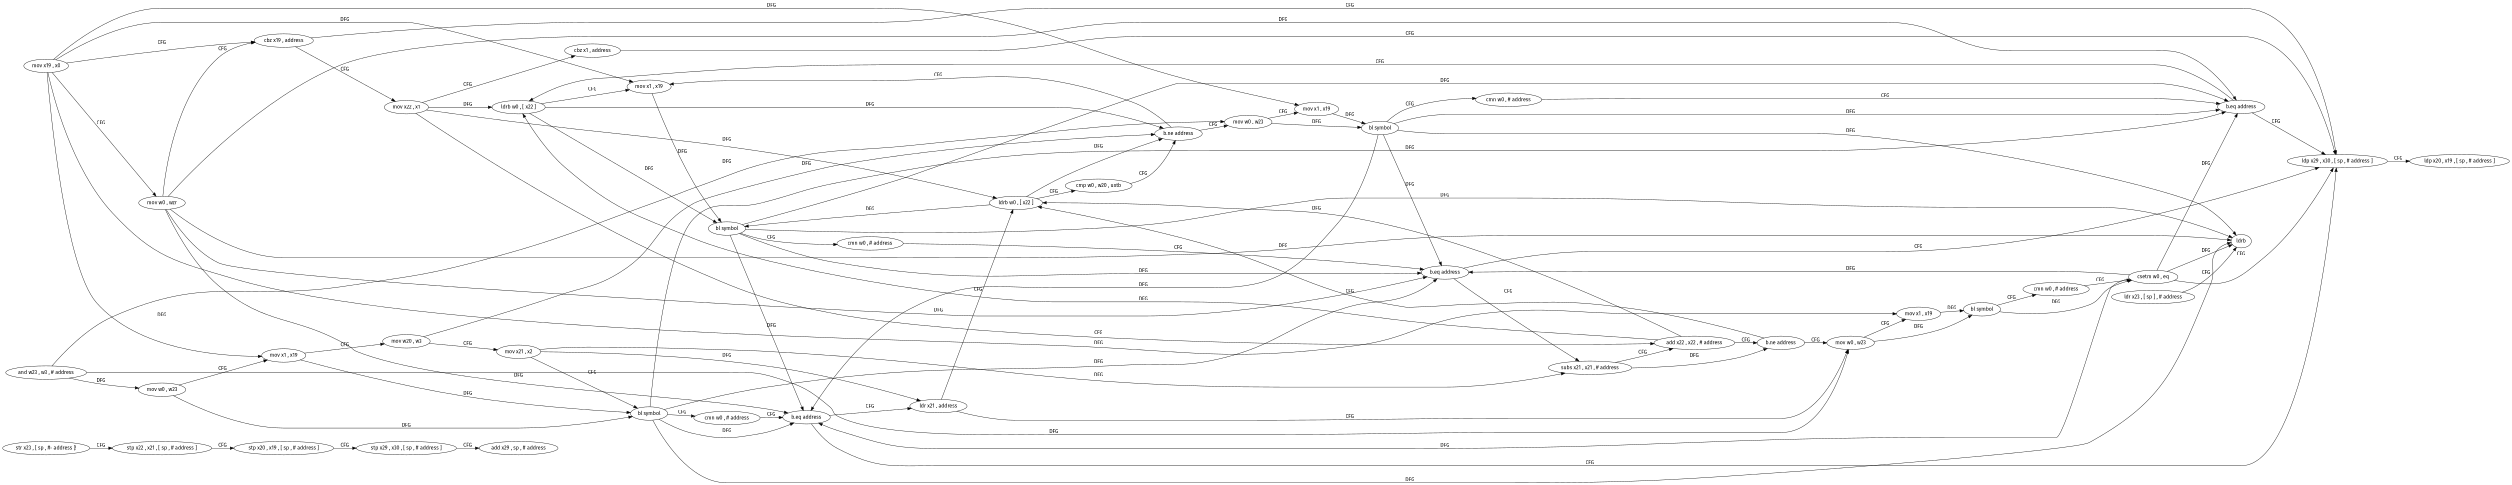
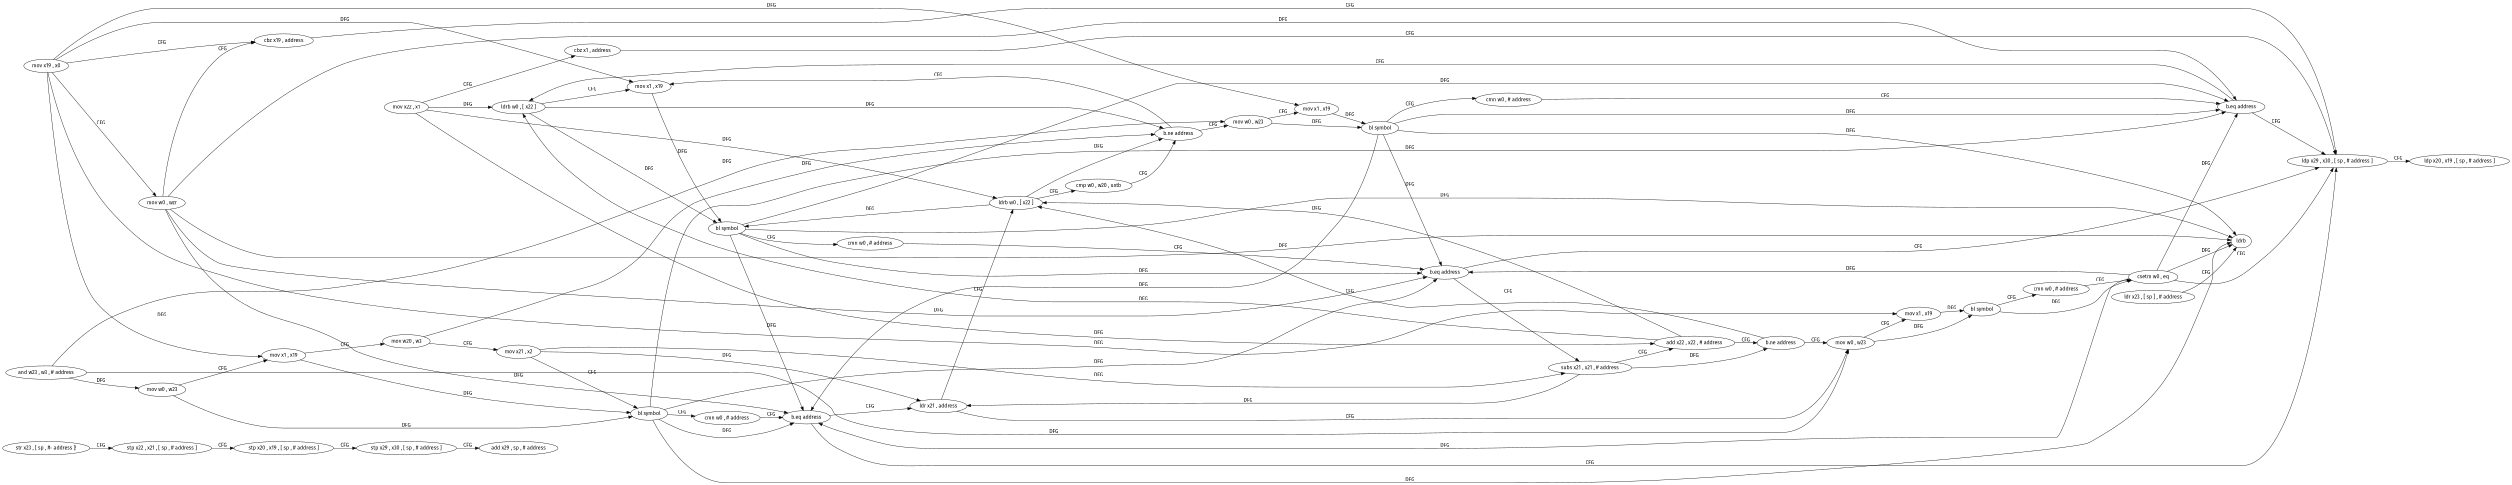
  digraph {
    fontname="Fira Sans"
    rankdir=LR
    node [fontname="Fira Sans"]
    edge [fontname="Fira Sans"]
    n1 [label="str x23 , [ sp , #- address ]!"]
    n2 [label="stp x22 , x21 , [ sp , # address ]"]
    n3 [label="stp x20 , x19 , [ sp , # address ]"]
    n4 [label="stp x29 , x30 , [ sp , # address ]"]
    n5 [label="add x29 , sp , # address"]
    n6 [label="mov x19 , x0"]
    n7 [label="mov w0 , wzr"]
    n8 [label="cbz x19 , address"]
    n9 [label="mov x1 , x19"]
    n10 [label="mov x1 , x19"]
    n11 [label="mov x1 , x19"]
    n12 [label="mov x1 , x19"]
    n13 [label=ldrb]
    n14 [label="b.eq address"]
    n15 [label="b.eq address"]
    n16 [label="b.eq address"]
    n17 [label="ldp x29 , x30 , [ sp , # address ]"]
    n18 [label="mov x22 , x1"]
    n19 [label="bl symbol"]
    n20 [label="mov w20 , w3"]
    n21 [label="bl symbol"]
    n22 [label="bl symbol"]
    n23 [label="bl symbol"]
    n24 [label="ldr x21 , address"]
    n25 [label="subs x21 , x21 , # address"]
    n26 [label="ldrb w0 , [ x22 ]"]
    n27 [label="ldp x20 , x19 , [ sp , # address ]"]
    n28 [label="cbz x1 , address"]
    n29 [label="ldrb w0 , [ x22 ]"]
    n30 [label="add x22 , x22 , # address"]
    n31 [label="b.ne address"]
    n32 [label="cmp w0 , w20 , uxtb"]
    n33 [label="b.ne address"]
    n34 [label="ldr x23 , [ sp ] , # address"]
    n35 [label="and w23 , w3 , # address"]
    n36 [label="mov w0 , w23"]
    n37 [label="mov w0 , w23"]
    n38 [label="mov w0 , w23"]
    n39 [label="cmn w0 , # address"]
    n40 [label="mov x21 , x2"]
    n41 [label="cmn w0 , # address"]
    n42 [label="csetm w0 , eq"]
    n43 [label="cmn w0 , # address"]
    n44 [label="cmn w0 , # address"]
    n1 -> n2 [label=CFG]
    n2 -> n3 [label=CFG]
    n3 -> n4 [label=CFG]
    n4 -> n5 [label=CFG]
    n6 -> n7 [label=CFG]
    n6 -> n8 [label=CFG]
    n6 -> n9 [label=DFG]
    n6 -> n10 [label=DFG]
    n6 -> n11 [label=DFG]
    n6 -> n12 [label=DFG]
    n7 -> n8 [label=CFG]
    n7 -> n13 [label=DFG]
    n7 -> n14 [label=DFG]
    n7 -> n15 [label=DFG]
    n7 -> n16 [label=DFG]
    n8 -> n17 [label=CFG]
-   n8 -> n18 [label=CFG]
    n9 -> n19 [label=DFG]
    n9 -> n20 [label=CFG]
    n10 -> n21 [label=DFG]
    n11 -> n22 [label=DFG]
    n12 -> n23 [label=DFG]
    n14 -> n17 [label=CFG]
    n14 -> n24 [label=CFG]
    n15 -> n17 [label=CFG]
    n15 -> n25 [label=CFG]
    n16 -> n17 [label=CFG]
    n16 -> n26 [label=CFG]
    n17 -> n27 [label=CFG]
    n18 -> n26 [label=DFG]
    n18 -> n28 [label=CFG]
    n18 -> n29 [label=DFG]
-   n18 -> n30 [label=CFG]
+   n18 -> n30 [label=DFG]
    n19 -> n13 [label=DFG]
    n19 -> n14 [label=DFG]
    n19 -> n15 [label=DFG]
    n19 -> n16 [label=DFG]
    n19 -> n39 [label=CFG]
    n20 -> n31 [label=DFG]
    n20 -> n40 [label=CFG]
    n21 -> n41 [label=CFG]
    n21 -> n42 [label=DFG]
    n22 -> n13 [label=DFG]
    n22 -> n14 [label=DFG]
    n22 -> n15 [label=DFG]
    n22 -> n16 [label=DFG]
    n22 -> n43 [label=CFG]
    n23 -> n13 [label=DFG]
    n23 -> n14 [label=DFG]
    n23 -> n15 [label=DFG]
    n23 -> n16 [label=DFG]
    n23 -> n44 [label=CFG]
    n24 -> n29 [label=CFG]
    n24 -> n37 [label=CFG]
+   n25 -> n24 [label=DFG]
    n25 -> n30 [label=CFG]
    n25 -> n33 [label=DFG]
    n26 -> n11 [label=CFG]
    n26 -> n22 [label=DFG]
    n26 -> n31 [label=DFG]
    n28 -> n17 [label=CFG]
    n29 -> n22 [label=DFG]
    n29 -> n31 [label=DFG]
    n29 -> n32 [label=CFG]
    n30 -> n26 [label=DFG]
    n30 -> n29 [label=DFG]
    n30 -> n33 [label=CFG]
    n31 -> n11 [label=CFG]
    n31 -> n38 [label=CFG]
    n32 -> n31 [label=CFG]
    n33 -> n29 [label=CFG]
    n33 -> n37 [label=CFG]
    n34 -> n13 [label=CFG]
    n35 -> n36 [label=DFG]
    n35 -> n37 [label=DFG]
    n35 -> n38 [label=DFG]
    n36 -> n9 [label=CFG]
    n36 -> n19 [label=DFG]
    n37 -> n10 [label=CFG]
    n37 -> n21 [label=DFG]
    n38 -> n12 [label=CFG]
    n38 -> n23 [label=DFG]
    n39 -> n14 [label=CFG]
    n40 -> n19 [label=CFG]
    n40 -> n24 [label=DFG]
    n40 -> n25 [label=DFG]
    n41 -> n42 [label=CFG]
    n42 -> n13 [label=DFG]
    n42 -> n14 [label=DFG]
    n42 -> n15 [label=DFG]
    n42 -> n16 [label=DFG]
    n42 -> n17 [label=CFG]
    n43 -> n15 [label=CFG]
    n44 -> n16 [label=CFG]
  }
